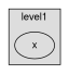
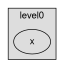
  digraph {
    fontname="Helvetica,Arial,sans-serif"
    nodesep=0.25
    ranksep=1
    n1 [fontname="Helvetica,Arial,sans-serif" label=x]
    subgraph cluster_1 {
      fillcolor="#DDDDDD"
-     label=level1
+     label=level0
      style=filled
      n1
    }
  }
